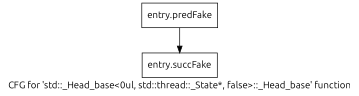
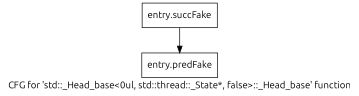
  digraph {
    label="CFG for 'std::_Head_base\<0ul, std::thread::_State*, false\>::_Head_base' function"
    fontname=Ubuntu
    node [shape=record fontname=Ubuntu]
    n1 [label="{entry.predFake}"]
    n2 [filename="/tools/Xilinx/Vitis_HLS/2023.1/tps/lnx64/gcc-8.3.0/lib/gcc/x86_64-pc-linux-gnu/8.3.0/../../../../include/c++/8.3.0/tuple" label="{entry.succFake}" linenumber=123]
-   n1 -> n2 [execusionnum=1 filename="/tools/Xilinx/Vitis_HLS/2023.1/tps/lnx64/gcc-8.3.0/lib/gcc/x86_64-pc-linux-gnu/8.3.0/../../../../include/c++/8.3.0/tuple" fontname=Ubuntu]
+   n2 -> n1 [execusionnum=1 filename="/tools/Xilinx/Vitis_HLS/2023.1/tps/lnx64/gcc-8.3.0/lib/gcc/x86_64-pc-linux-gnu/8.3.0/../../../../include/c++/8.3.0/tuple" fontname=Ubuntu]
  }
